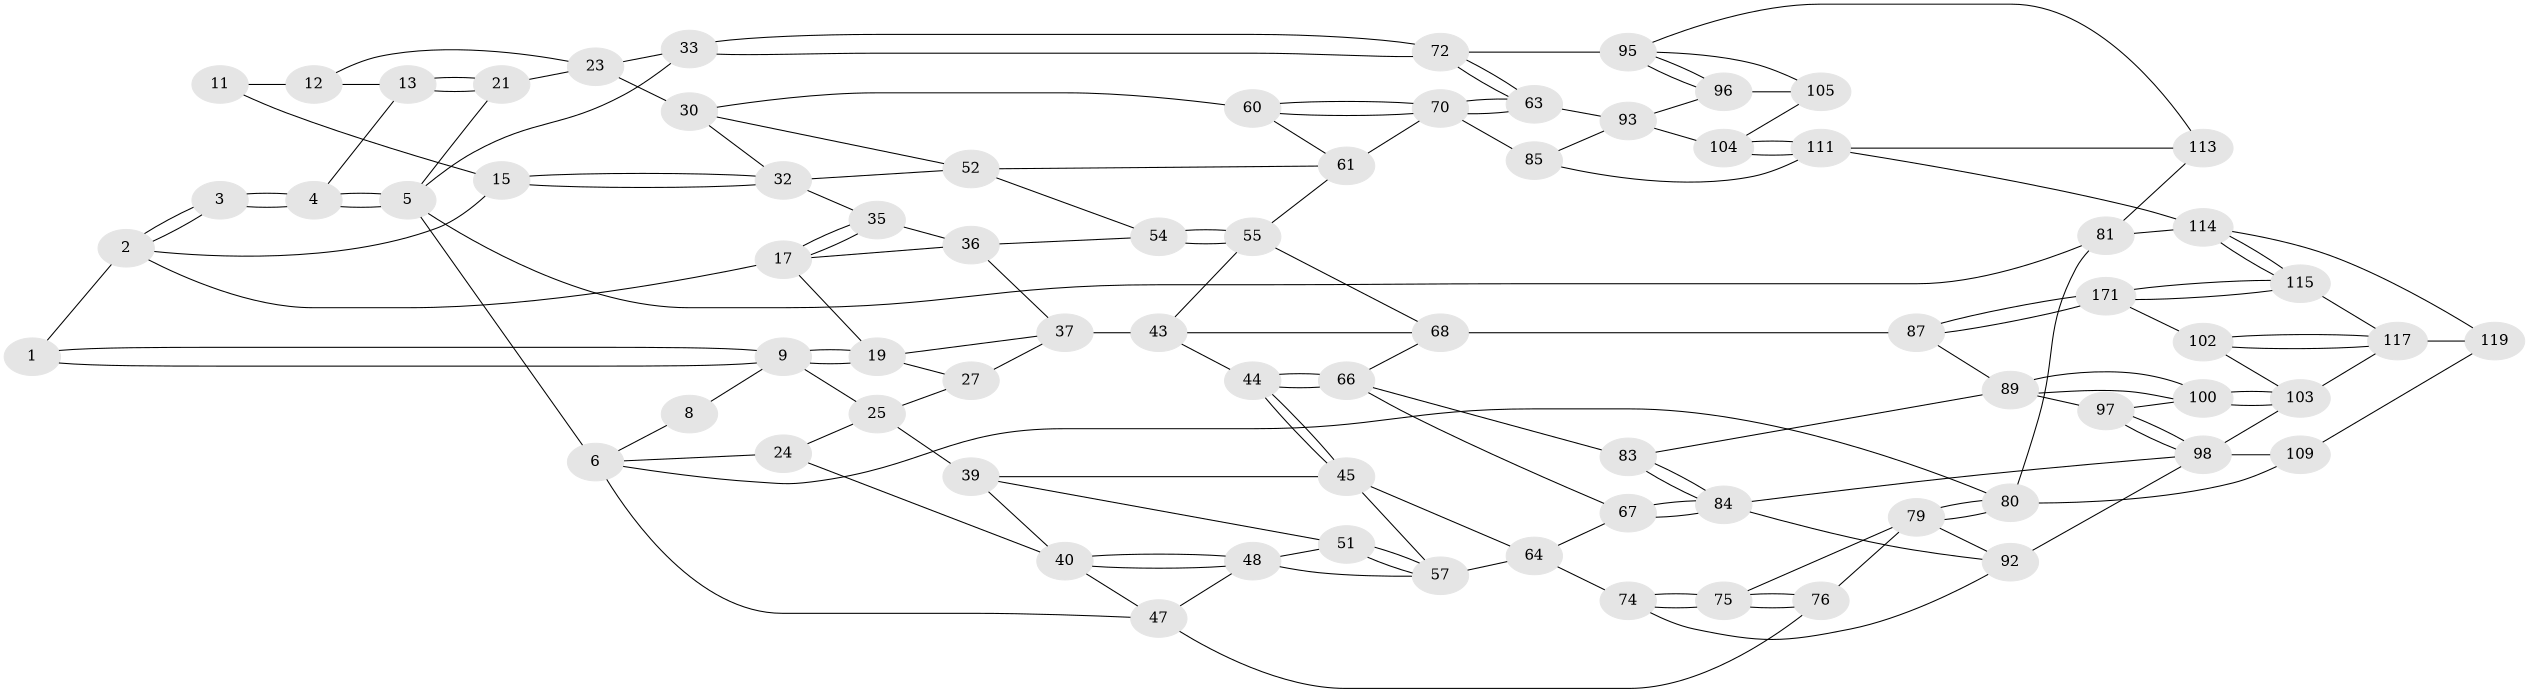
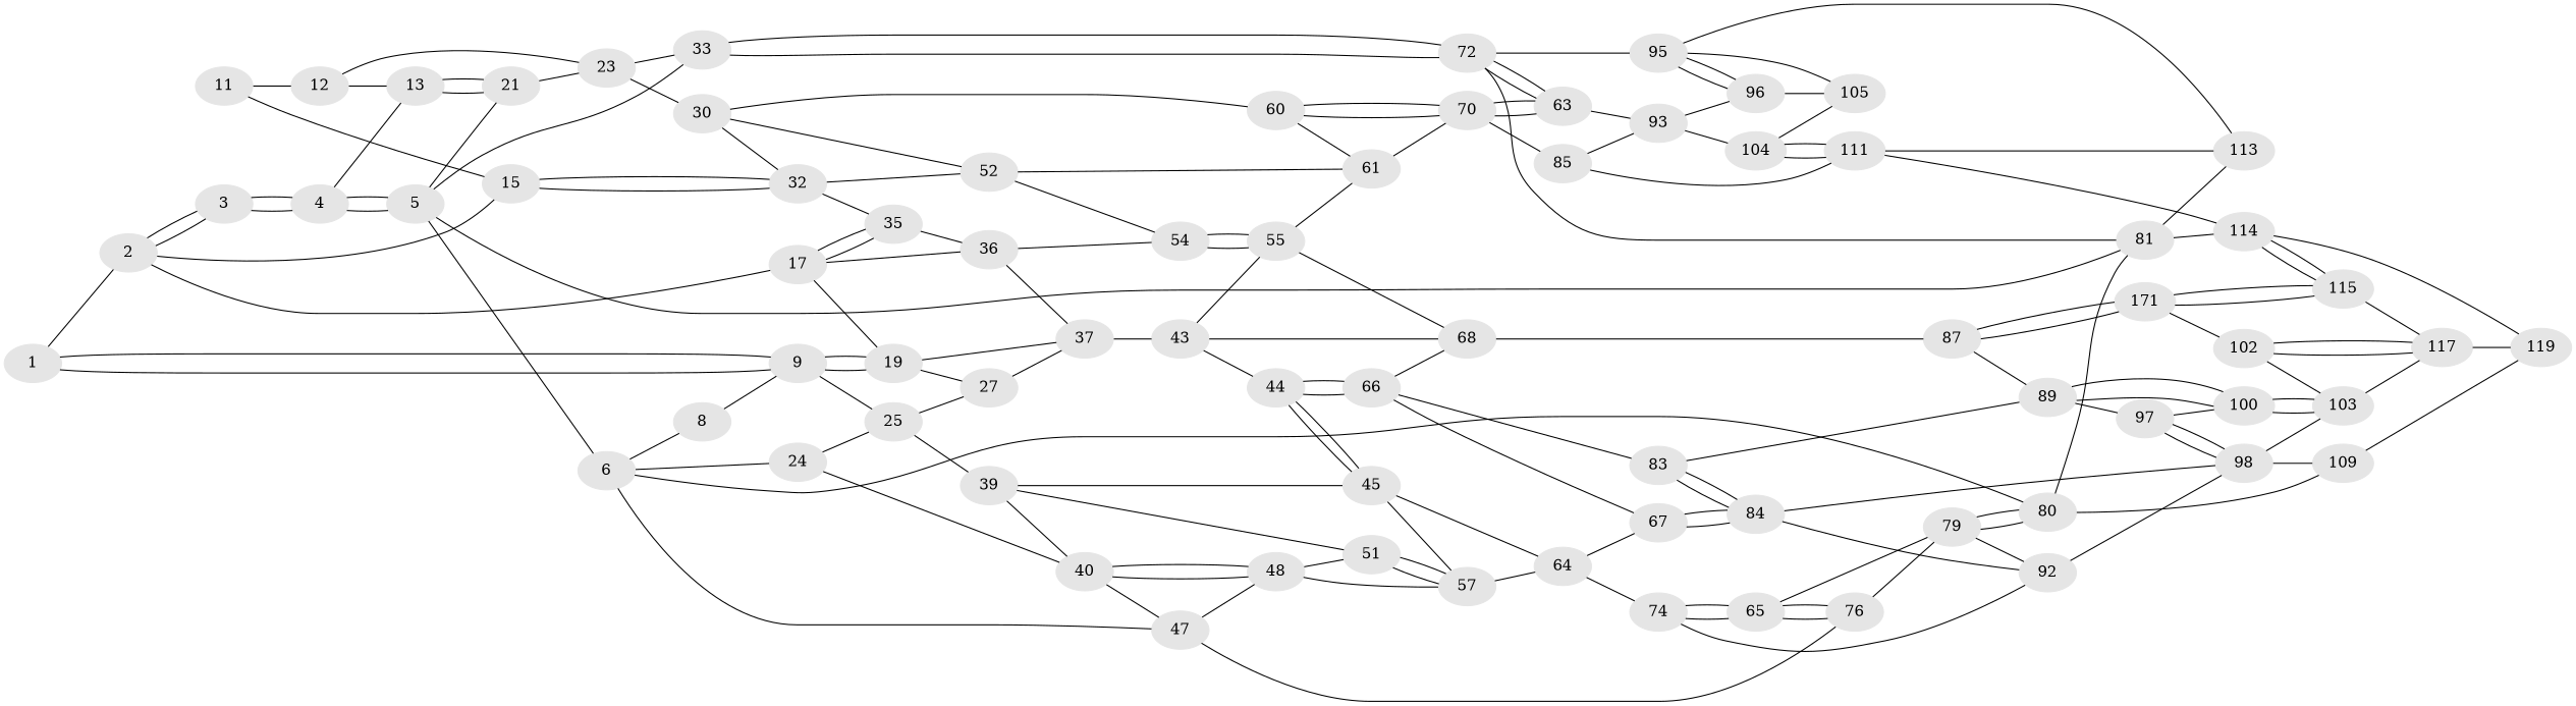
  graph {
    rankdir=LR
    node [color=gray90 style=filled]
    2 [super="+16"]
    1
    9 [super="+10"]
    3
    15
    17 [super="+18"]
    19 [super="+26"]
    25 [super="+28"]
    4
    32 [super="+34"]
    35
    36 [super="+38"]
    5 [super="+20"]
    13
    6 [super="+7"]
    21
    33
    81 [super="+121"]
    8
    24
    47 [super="+50"]
    80
    23 [super="+29"]
    72 [super="+82"]
    113
    114 [super="+122"]
    40 [super="+41"]
    48 [super="+49"]
    76 [super="+78"]
    109 [super="+120"]
    27
    37 [super="+42"]
    39 [super="+46"]
    11 [super="+14"]
    12 [super="+22"]
    30 [super="+31"]
    52 [super="+53"]
    54
    43 [super="+56"]
    60
    45 [super="+59"]
    51
    61 [super="+62"]
    70 [super="+71"]
    n45 [label=63]
    95 [super="+110"]
    55 [super="+63"]
    44
    68 [super="+77"]
    57 [super="+58"]
    64 [super="+65"]
    66 [super="+69"]
    87 [super="+88"]
    67
    83
    74
    79 [super="+107"]
    85 [super="+86"]
    84 [super="+91"]
-   75 [super="+108"]
+   75 [super="+108" label=65]
    92 [super="+106"]
    89 [super="+90"]
    98 [super="+99"]
    n64 [label=171]
    93 [super="+94"]
    111 [super="+112"]
    96
    105
    104
    119
    115
    97
    100
    103 [super="+116"]
    102
    117 [super="+118"]
    2 -- 3
    2 -- 3
    2 -- 15
    2 -- 17
    1 -- 2
    1 -- 9
    1 -- 9
    9 -- 19
    9 -- 19
    9 -- 25
    3 -- 4
    3 -- 4
    15 -- 32
    15 -- 32
    17 -- 19
    17 -- 35
    17 -- 35
    17 -- 36
    19 -- 27
    19 -- 37
    25 -- 27
    25 -- 39
    4 -- 5
    4 -- 5
    4 -- 13
    32 -- 35
    32 -- 52
    35 -- 36
    36 -- 37
    36 -- 54
    5 -- 6
    5 -- 21
    5 -- 33
    5 -- 81
    13 -- 21
    13 -- 21
    6 -- 8
    6 -- 24
    6 -- 47
    6 -- 80
    21 -- 23
    33 -- 72
    33 -- 72
    81 -- 113
    81 -- 114
    8 -- 9
    24 -- 25
    24 -- 40
    47 -- 48
    47 -- 76
    80 -- 81
    80 -- 109
    23 -- 33
    23 -- 30
+   72 -- 81
    72 -- n45
    72 -- n45
    72 -- 95
    114 -- 119
    114 -- 115
    114 -- 115
    40 -- 47
    40 -- 48
    40 -- 48
    48 -- 51
    48 -- 57
    76 -- 79
    109 -- 119
    27 -- 37
    37 -- 43
    39 -- 40
    39 -- 45
    39 -- 51
    11 -- 15
    11 -- 12 [weight=2]
    12 -- 13
    12 -- 23
    30 -- 32
    30 -- 52
    30 -- 60
    52 -- 54
    52 -- 61
    54 -- 55
    54 -- 55
    43 -- 55
    43 -- 44
    43 -- 68
    60 -- 61
    60 -- 70
    60 -- 70
    45 -- 57
    45 -- 64
    51 -- 57
    51 -- 57
    61 -- 70
    70 -- n45
    70 -- n45
    70 -- 85
    n45 -- 93
    95 -- 113
    95 -- 96
    95 -- 96
    95 -- 105
    55 -- 61
    55 -- 68
    44 -- 45
    44 -- 45
    44 -- 66
    44 -- 66
    68 -- 87
    57 -- 64
    64 -- 67
    64 -- 74
    66 -- 68
    66 -- 67
    66 -- 83
    87 -- 89
    87 -- n64
    87 -- n64
    67 -- 84
    67 -- 84
    83 -- 84
    83 -- 84
    83 -- 89
    74 -- 75
    74 -- 75
    74 -- 92
    79 -- 80
    79 -- 80
    79 -- 92
    85 -- 93
    85 -- 111
    84 -- 92
    84 -- 98
    75 -- 76 [weight=2]
    75 -- 76
    75 -- 79
    92 -- 98
    89 -- 97
    89 -- 100
    89 -- 100
    98 -- 109
    98 -- 103
    n64 -- 115
    n64 -- 115
    n64 -- 102
    93 -- 96
    93 -- 104
    111 -- 113
    111 -- 114
    96 -- 105
    104 -- 111
    104 -- 111
    104 -- 105
    115 -- 117
    97 -- 98
    97 -- 98
    97 -- 100
    100 -- 103
    100 -- 103
    103 -- 117
    102 -- 103
    102 -- 117
    102 -- 117
    117 -- 119
  }
